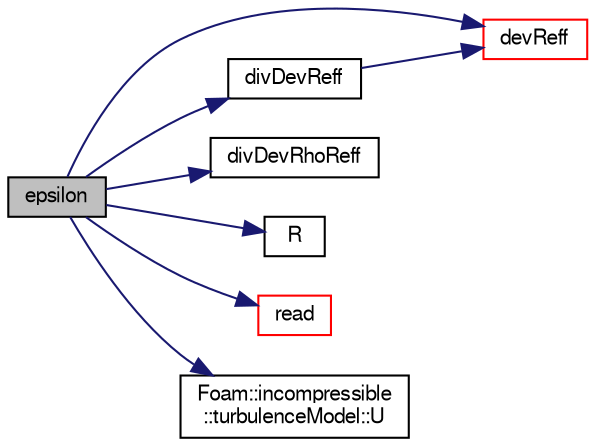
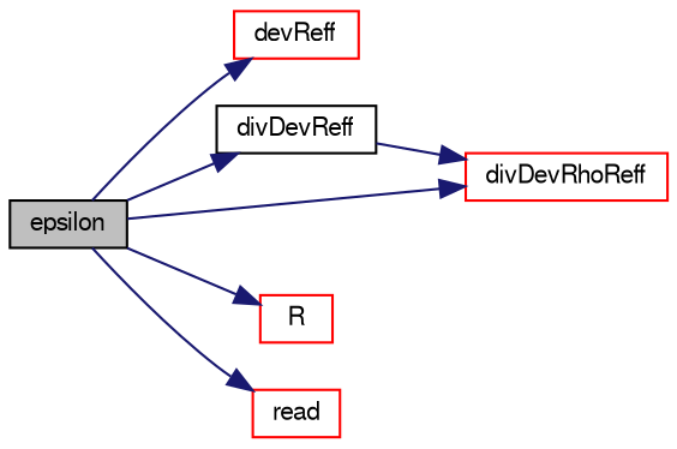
  digraph {
    rankdir=LR
    node [color=red fontname=FreeSans fontsize=10 shape=record]
    edge [color=midnightblue fontname=FreeSans fontsize=10 labelfontname=FreeSans labelfontsize=10 style=solid]
    n1 [color=black fillcolor=grey75 fontcolor=black height=0.2 label=epsilon style=filled width=0.4]
    n2 [height=0.2 label=devReff width=0.4]
    n3 [color=black height=0.2 label=divDevReff width=0.4]
-   n4 [color=black height=0.2 label=divDevRhoReff width=0.4]
-   n5 [color=black height=0.2 label=R width=0.4]
+   n4 [height=0.2 label=divDevRhoReff width=0.4]
+   n5 [height=0.2 label=R width=0.4]
    n6 [height=0.2 label=read width=0.4]
-   n7 [color=black height=0.2 label="Foam::incompressible\l::turbulenceModel::U" width=0.4]
    n1 -> n2
    n1 -> n3
    n1 -> n4
    n1 -> n5
    n1 -> n6
-   n1 -> n7
-   n3 -> n2
+   n3 -> n4
  }
